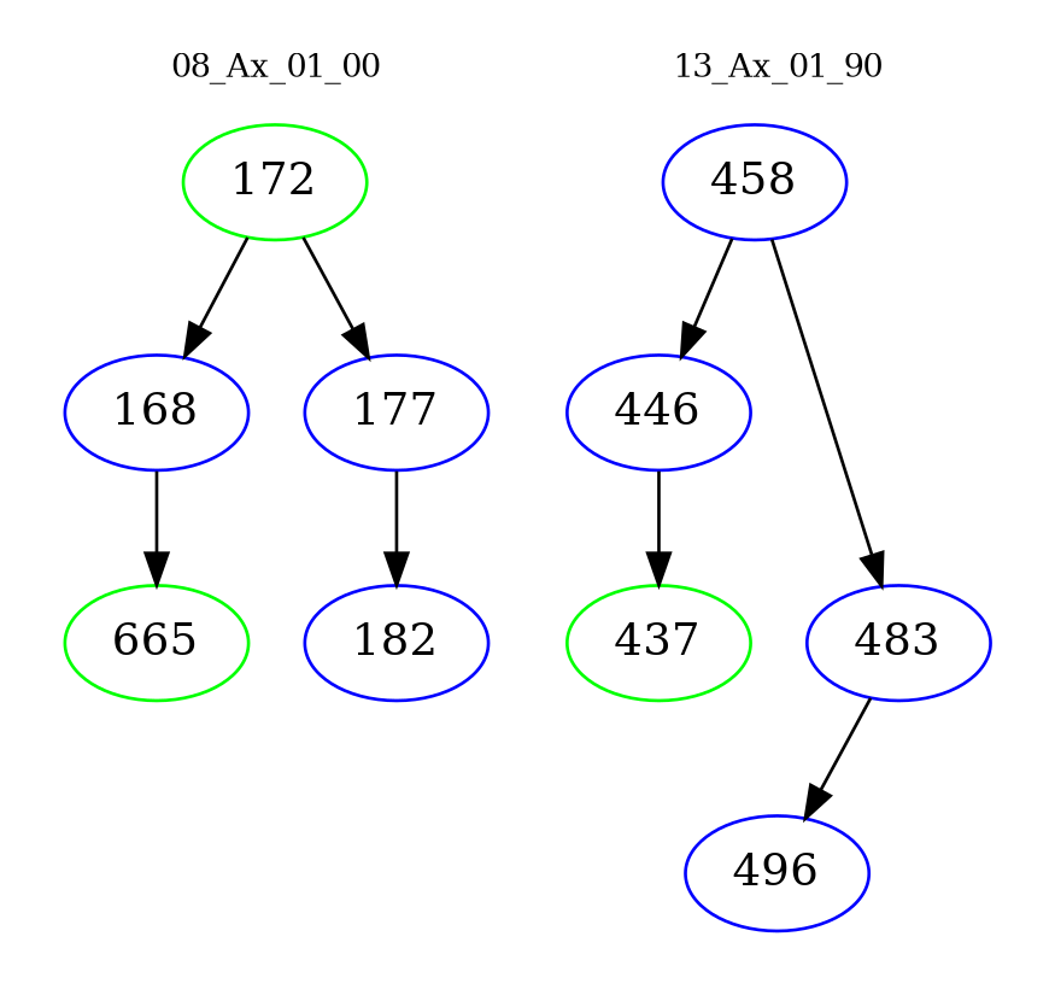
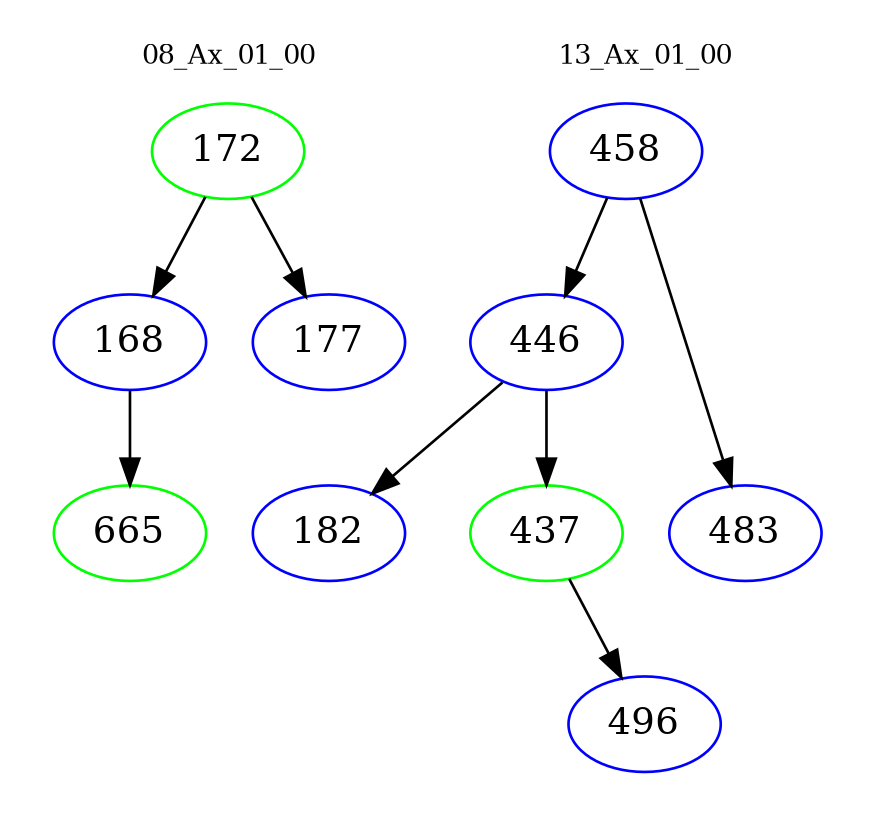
  digraph {
    node [color=blue]
    edge [color=black]
    n1 [color=green label=172]
    n2 [label=168]
    n3 [label=177]
    n4 [color=green label=665]
    n5 [label=182]
    n6 [label=458]
    n7 [label=446]
    n8 [label=483]
    n9 [color=green label=437]
    n10 [label=496]
    subgraph cluster_1 {
      color=white
      fontsize=10
      label="08_Ax_01_00"
      n1
      n2
      n3
      n4
      n5
    }
    subgraph cluster_2 {
      color=white
      fontsize=10
-     label="13_Ax_01_90"
+     label="13_Ax_01_00"
      n6
      n7
      n8
      n9
      n10
    }
    n1 -> n2
    n1 -> n3
    n2 -> n4
-   n3 -> n5
+   n7 -> n5
    n6 -> n7
    n6 -> n8
    n7 -> n9
-   n8 -> n10
+   n9 -> n10
  }
